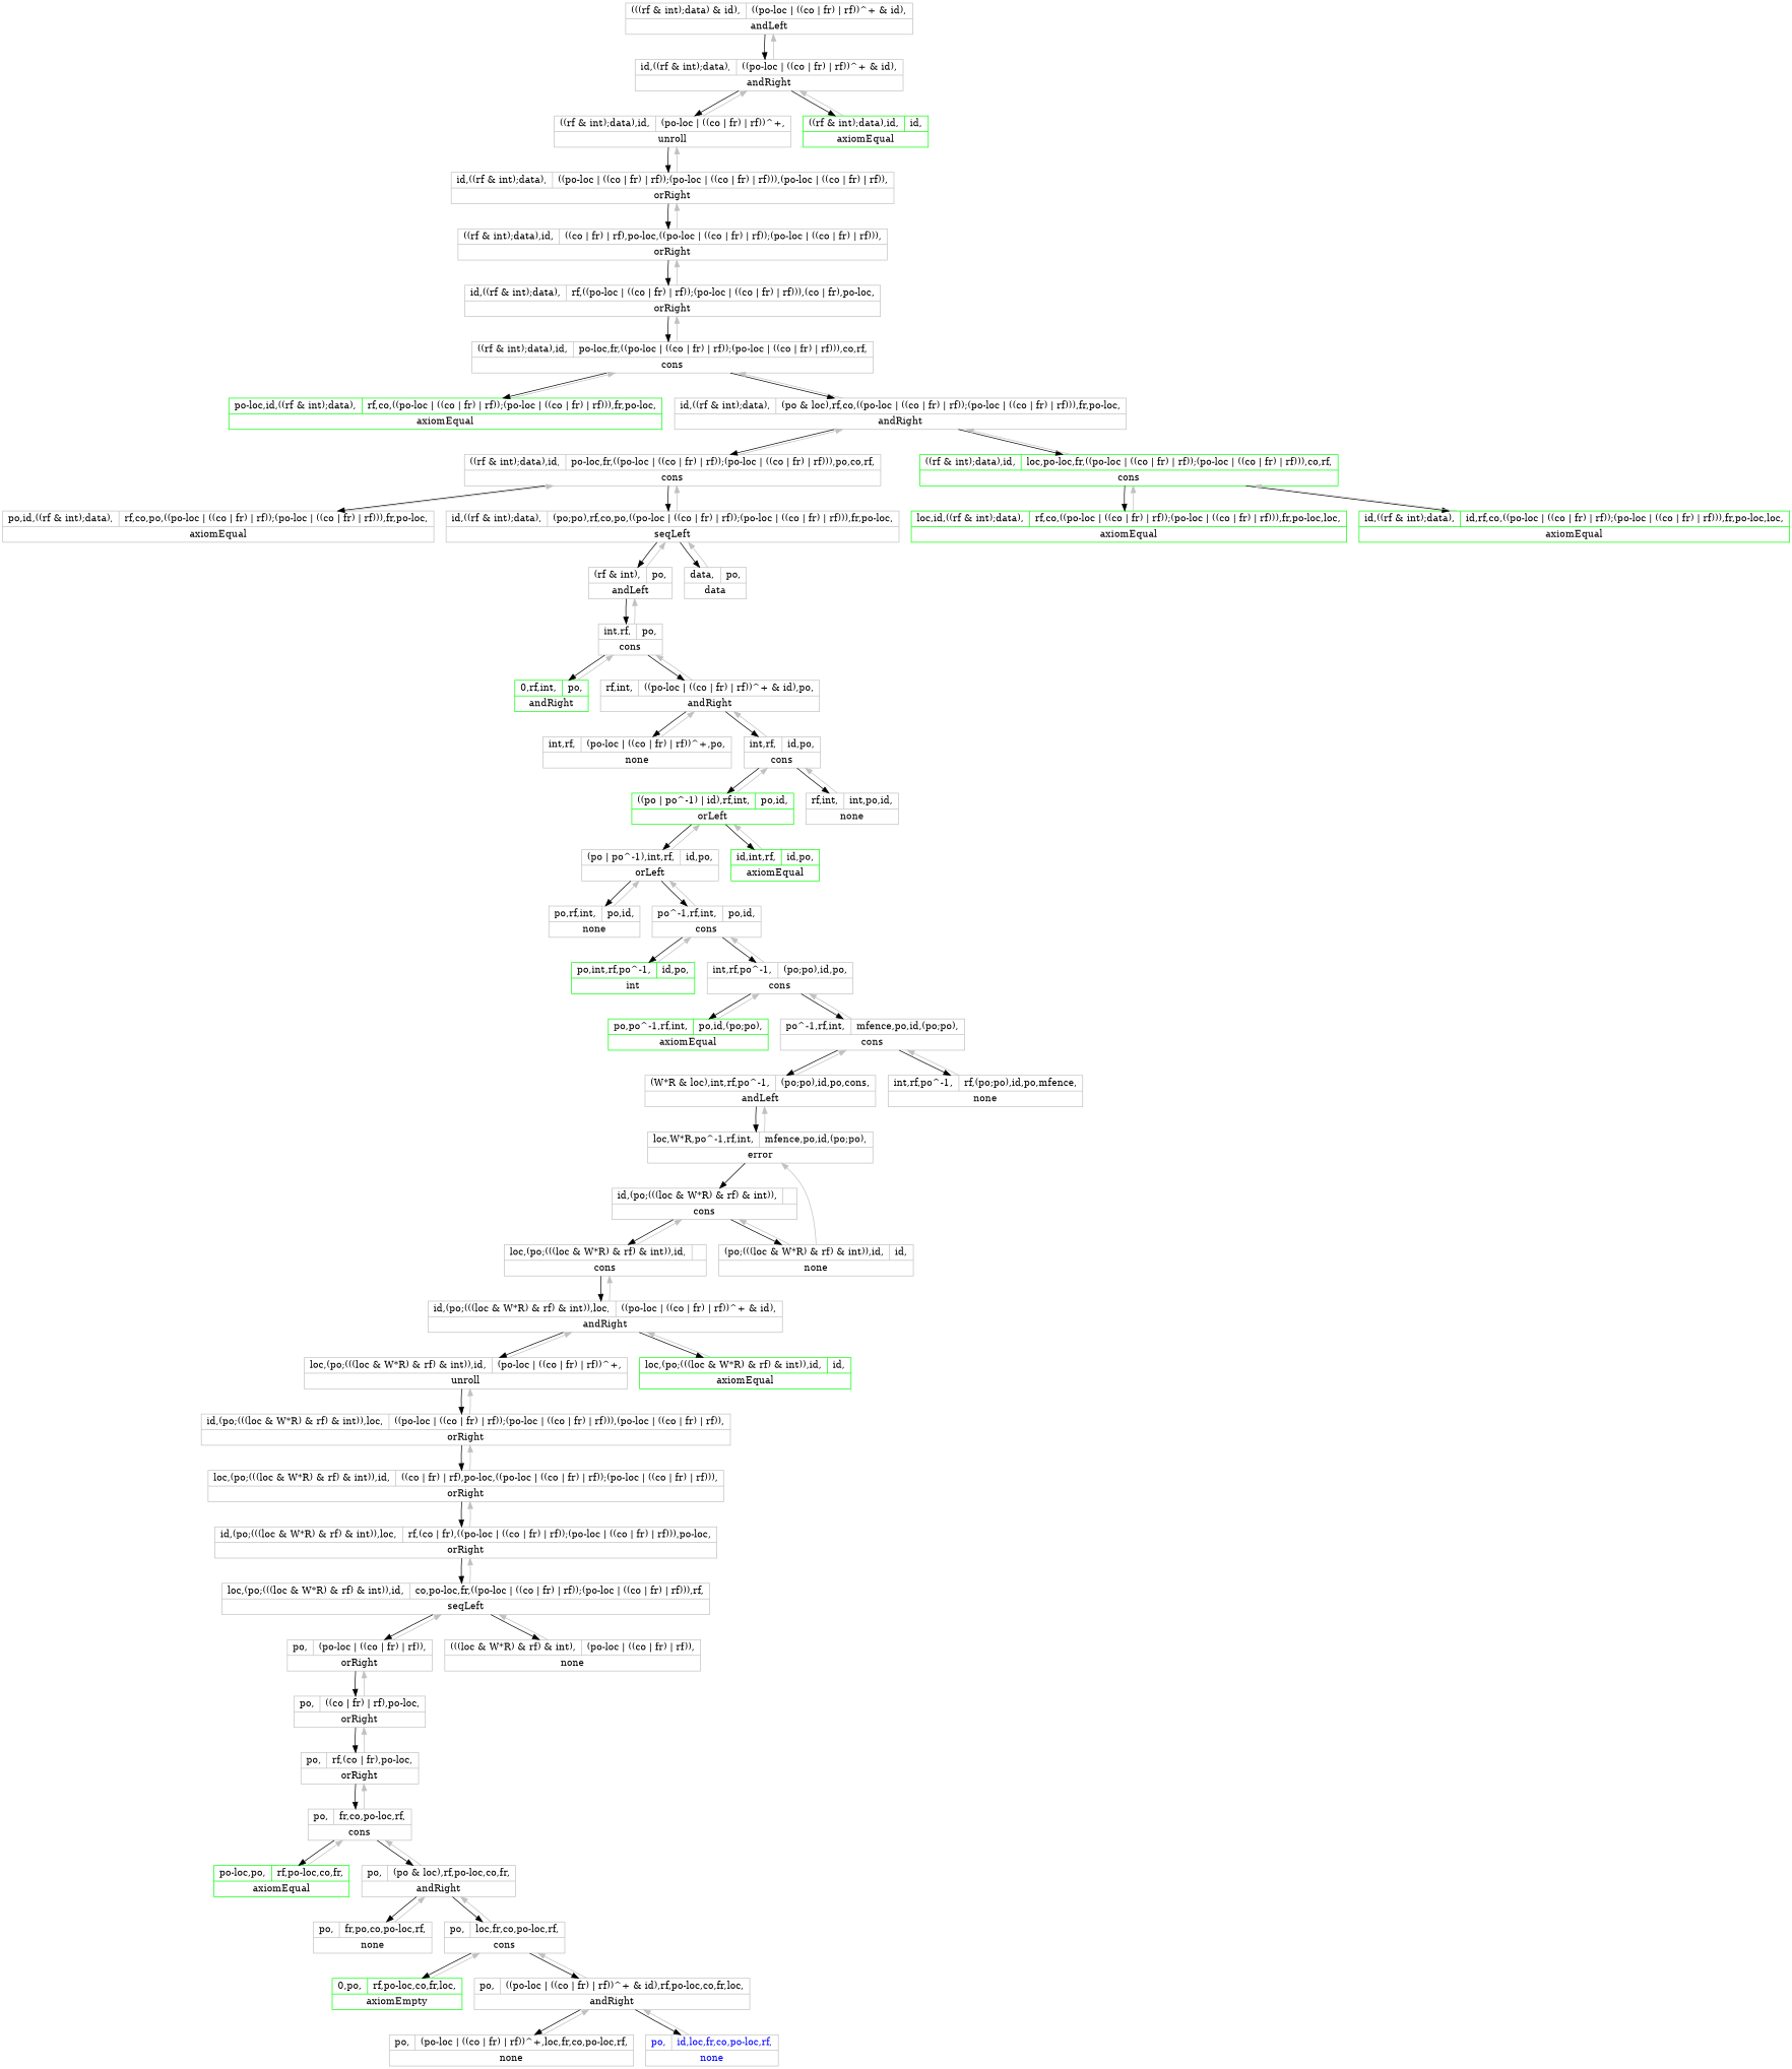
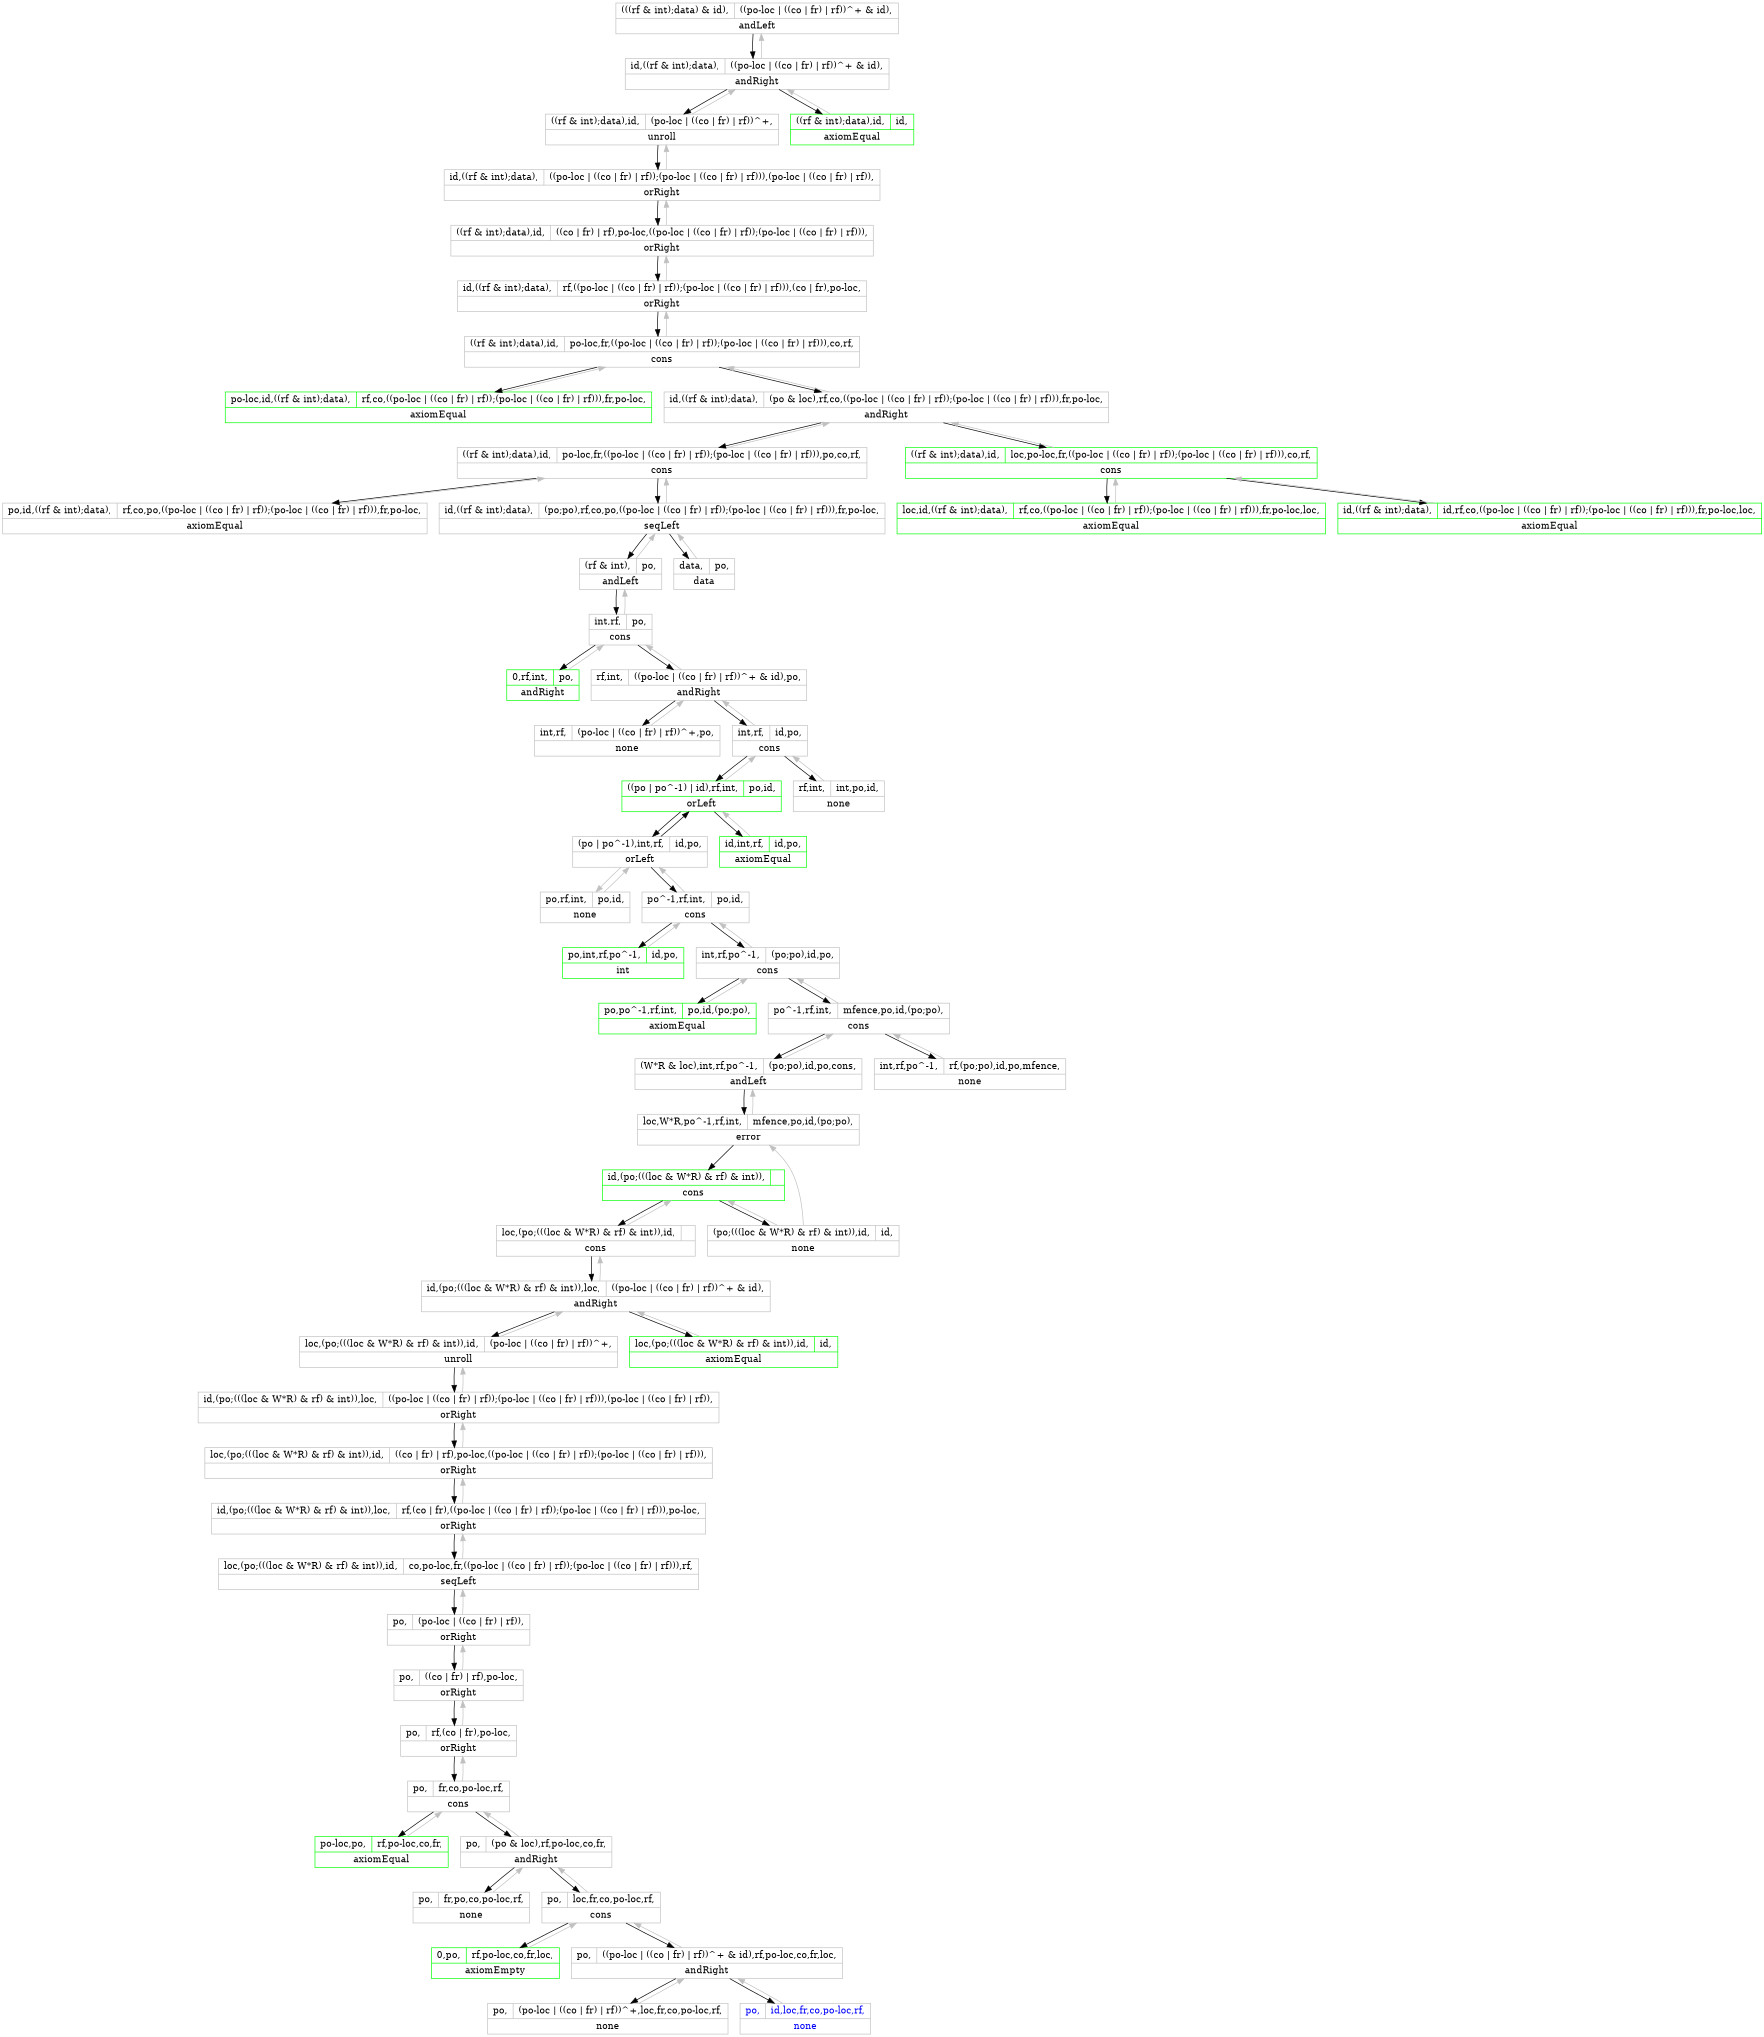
  digraph {
    node [color=gray fontcolor=black shape=record]
    n1 [label="{{(((rf & int);data) & id), | ((po-loc \| ((co \| fr) \| rf))^+ & id),} | andLeft}"]
    n2 [label="{{id,((rf & int);data), | ((po-loc \| ((co \| fr) \| rf))^+ & id),} | andRight}"]
    n3 [label="{{((rf & int);data),id, | (po-loc \| ((co \| fr) \| rf))^+,} | unroll}"]
    n4 [color=green label="{{((rf & int);data),id, | id,} | axiomEqual}"]
    n5 [label="{{id,((rf & int);data), | ((po-loc \| ((co \| fr) \| rf));(po-loc \| ((co \| fr) \| rf))),(po-loc \| ((co \| fr) \| rf)),} | orRight}"]
    n6 [label="{{((rf & int);data),id, | ((co \| fr) \| rf),po-loc,((po-loc \| ((co \| fr) \| rf));(po-loc \| ((co \| fr) \| rf))),} | orRight}"]
    n7 [label="{{id,((rf & int);data), | rf,((po-loc \| ((co \| fr) \| rf));(po-loc \| ((co \| fr) \| rf))),(co \| fr),po-loc,} | orRight}"]
    n8 [label="{{((rf & int);data),id, | po-loc,fr,((po-loc \| ((co \| fr) \| rf));(po-loc \| ((co \| fr) \| rf))),co,rf,} | cons}"]
    n9 [color=green label="{{po-loc,id,((rf & int);data), | rf,co,((po-loc \| ((co \| fr) \| rf));(po-loc \| ((co \| fr) \| rf))),fr,po-loc,} | axiomEqual}"]
    n10 [label="{{id,((rf & int);data), | (po & loc),rf,co,((po-loc \| ((co \| fr) \| rf));(po-loc \| ((co \| fr) \| rf))),fr,po-loc,} | andRight}"]
    n11 [label="{{((rf & int);data),id, | po-loc,fr,((po-loc \| ((co \| fr) \| rf));(po-loc \| ((co \| fr) \| rf))),po,co,rf,} | cons}"]
    n12 [color=green label="{{((rf & int);data),id, | loc,po-loc,fr,((po-loc \| ((co \| fr) \| rf));(po-loc \| ((co \| fr) \| rf))),co,rf,} | cons}"]
    n13 [label="{{po,id,((rf & int);data), | rf,co,po,((po-loc \| ((co \| fr) \| rf));(po-loc \| ((co \| fr) \| rf))),fr,po-loc,} | axiomEqual}"]
    n14 [label="{{id,((rf & int);data), | (po;po),rf,co,po,((po-loc \| ((co \| fr) \| rf));(po-loc \| ((co \| fr) \| rf))),fr,po-loc,} | seqLeft}"]
    n15 [color=green label="{{loc,id,((rf & int);data), | rf,co,((po-loc \| ((co \| fr) \| rf));(po-loc \| ((co \| fr) \| rf))),fr,po-loc,loc,} | axiomEqual}"]
    n16 [color=green label="{{id,((rf & int);data), | id,rf,co,((po-loc \| ((co \| fr) \| rf));(po-loc \| ((co \| fr) \| rf))),fr,po-loc,loc,} | axiomEqual}"]
    n17 [label="{{(rf & int), | po,} | andLeft}"]
    n18 [label="{{data, | po,} | data}"]
    n19 [label="{{int,rf, | po,} | cons}"]
    n20 [color=green label="{{0,rf,int, | po,} | andRight}"]
    n21 [label="{{rf,int, | ((po-loc \| ((co \| fr) \| rf))^+ & id),po,} | andRight}"]
    n22 [label="{{int,rf, | (po-loc \| ((co \| fr) \| rf))^+,po,} | none}"]
    n23 [label="{{int,rf, | id,po,} | cons}"]
    n24 [color=green label="{{((po \| po^-1) \| id),rf,int, | po,id,} | orLeft}"]
    n25 [label="{{rf,int, | int,po,id,} | none}"]
    n26 [label="{{(po \| po^-1),int,rf, | id,po,} | orLeft}"]
    n27 [color=green label="{{id,int,rf, | id,po,} | axiomEqual}"]
    n28 [label="{{po,rf,int, | po,id,} | none}"]
    n29 [label="{{po^-1,rf,int, | po,id,} | cons}"]
    n30 [color=green label="{{po,int,rf,po^-1, | id,po,} | int}"]
    n31 [label="{{int,rf,po^-1, | (po;po),id,po,} | cons}"]
    n32 [color=green label="{{po,po^-1,rf,int, | po,id,(po;po),} | axiomEqual}"]
    n33 [label="{{po^-1,rf,int, | mfence,po,id,(po;po),} | cons}"]
    n34 [label="{{(W*R & loc),int,rf,po^-1, | (po;po),id,po,cons,} | andLeft}"]
    n35 [label="{{int,rf,po^-1, | rf,(po;po),id,po,mfence,} | none}"]
    n36 [label="{{loc,W*R,po^-1,rf,int, | mfence,po,id,(po;po),} | error}"]
-   n37 [label="{{id,(po;(((loc & W*R) & rf) & int)), | } | cons}"]
+   n37 [color=green label="{{id,(po;(((loc & W*R) & rf) & int)), | } | cons}"]
    n38 [label="{{loc,(po;(((loc & W*R) & rf) & int)),id, | } | cons}"]
    n39 [label="{{(po;(((loc & W*R) & rf) & int)),id, | id,} | none}"]
    n40 [label="{{id,(po;(((loc & W*R) & rf) & int)),loc, | ((po-loc \| ((co \| fr) \| rf))^+ & id),} | andRight}"]
    n41 [label="{{loc,(po;(((loc & W*R) & rf) & int)),id, | (po-loc \| ((co \| fr) \| rf))^+,} | unroll}"]
    n42 [color=green label="{{loc,(po;(((loc & W*R) & rf) & int)),id, | id,} | axiomEqual}"]
    n43 [label="{{id,(po;(((loc & W*R) & rf) & int)),loc, | ((po-loc \| ((co \| fr) \| rf));(po-loc \| ((co \| fr) \| rf))),(po-loc \| ((co \| fr) \| rf)),} | orRight}"]
    n44 [label="{{loc,(po;(((loc & W*R) & rf) & int)),id, | ((co \| fr) \| rf),po-loc,((po-loc \| ((co \| fr) \| rf));(po-loc \| ((co \| fr) \| rf))),} | orRight}"]
    n45 [label="{{id,(po;(((loc & W*R) & rf) & int)),loc, | rf,(co \| fr),((po-loc \| ((co \| fr) \| rf));(po-loc \| ((co \| fr) \| rf))),po-loc,} | orRight}"]
    n46 [label="{{loc,(po;(((loc & W*R) & rf) & int)),id, | co,po-loc,fr,((po-loc \| ((co \| fr) \| rf));(po-loc \| ((co \| fr) \| rf))),rf,} | seqLeft}"]
    n47 [label="{{po, | (po-loc \| ((co \| fr) \| rf)),} | orRight}"]
-   n48 [label="{{(((loc & W*R) & rf) & int), | (po-loc \| ((co \| fr) \| rf)),} | none}"]
    n49 [label="{{po, | ((co \| fr) \| rf),po-loc,} | orRight}"]
    n50 [label="{{po, | rf,(co \| fr),po-loc,} | orRight}"]
    n51 [label="{{po, | fr,co,po-loc,rf,} | cons}"]
    n52 [color=green label="{{po-loc,po, | rf,po-loc,co,fr,} | axiomEqual}"]
    n53 [label="{{po, | (po & loc),rf,po-loc,co,fr,} | andRight}"]
    n54 [label="{{po, | fr,po,co,po-loc,rf,} | none}"]
    n55 [label="{{po, | loc,fr,co,po-loc,rf,} | cons}"]
    n56 [color=green label="{{0,po, | rf,po-loc,co,fr,loc,} | axiomEmpty}"]
    n57 [label="{{po, | ((po-loc \| ((co \| fr) \| rf))^+ & id),rf,po-loc,co,fr,loc,} | andRight}"]
    n58 [label="{{po, | (po-loc \| ((co \| fr) \| rf))^+,loc,fr,co,po-loc,rf,} | none}"]
    n59 [fontcolor=blue label="{{po, | id,loc,fr,co,po-loc,rf,} | none}"]
    n1 -> n2
    n2 -> n1 [color=grey]
    n2 -> n3
    n2 -> n4
    n3 -> n2 [color=grey]
    n3 -> n5
    n4 -> n2 [color=grey]
    n5 -> n3 [color=grey]
    n5 -> n6
    n6 -> n5 [color=grey]
    n6 -> n7
    n7 -> n6 [color=grey]
    n7 -> n8
    n8 -> n7 [color=grey]
    n8 -> n9
    n8 -> n10
    n9 -> n8 [color=grey]
    n10 -> n8 [color=grey]
    n10 -> n11
    n10 -> n12
    n11 -> n10 [color=grey]
    n11 -> n13
    n11 -> n14
    n12 -> n10 [color=grey]
    n12 -> n15
    n12 -> n16
    n13 -> n11 [color=grey]
    n14 -> n11 [color=grey]
    n14 -> n17
    n14 -> n18
    n15 -> n12 [color=grey]
    n16 -> n12 [color=grey]
    n17 -> n14 [color=grey]
    n17 -> n19
    n18 -> n14 [color=grey]
    n19 -> n17 [color=grey]
    n19 -> n20
    n19 -> n21
    n20 -> n19 [color=grey]
    n21 -> n19 [color=grey]
    n21 -> n22
    n21 -> n23
    n22 -> n21 [color=grey]
    n23 -> n21 [color=grey]
    n23 -> n24
    n23 -> n25
    n24 -> n23 [color=grey]
    n24 -> n26
    n24 -> n27
    n25 -> n23 [color=grey]
-   n26 -> n24 [color=grey]
-   n26 -> n28
+   n26 -> n24 [color=black]
+   n26 -> n28 [color=grey]
    n26 -> n29
    n27 -> n24 [color=grey]
    n28 -> n26 [color=grey]
    n29 -> n26 [color=grey]
    n29 -> n30
    n29 -> n31
    n30 -> n29 [color=grey]
    n31 -> n29 [color=grey]
    n31 -> n32
    n31 -> n33
    n32 -> n31 [color=grey]
    n33 -> n31 [color=grey]
    n33 -> n34
    n33 -> n35
    n34 -> n33 [color=grey]
    n34 -> n36
    n35 -> n33 [color=grey]
    n36 -> n34 [color=grey]
    n36 -> n37
    n37 -> n38
    n37 -> n39
    n38 -> n37 [color=grey]
    n38 -> n40
    n39 -> n36 [color=grey]
    n39 -> n37 [color=grey]
    n40 -> n38 [color=grey]
    n40 -> n41
    n40 -> n42
    n41 -> n40 [color=grey]
    n41 -> n43
    n42 -> n40 [color=grey]
    n43 -> n41 [color=grey]
    n43 -> n44
    n44 -> n43 [color=grey]
    n44 -> n45
    n45 -> n44 [color=grey]
    n45 -> n46
    n46 -> n45 [color=grey]
    n46 -> n47
-   n46 -> n48
    n47 -> n46 [color=grey]
    n47 -> n49
-   n48 -> n46 [color=grey]
    n49 -> n47 [color=grey]
    n49 -> n50
    n50 -> n49 [color=grey]
    n50 -> n51
    n51 -> n50 [color=grey]
    n51 -> n52
    n51 -> n53
    n52 -> n51 [color=grey]
    n53 -> n51 [color=grey]
    n53 -> n54
    n53 -> n55
    n54 -> n53 [color=grey]
    n55 -> n53 [color=grey]
    n55 -> n56
    n55 -> n57
    n56 -> n55 [color=grey]
    n57 -> n55 [color=grey]
    n57 -> n58
    n57 -> n59
    n58 -> n57 [color=grey]
    n59 -> n57 [color=grey]
  }
